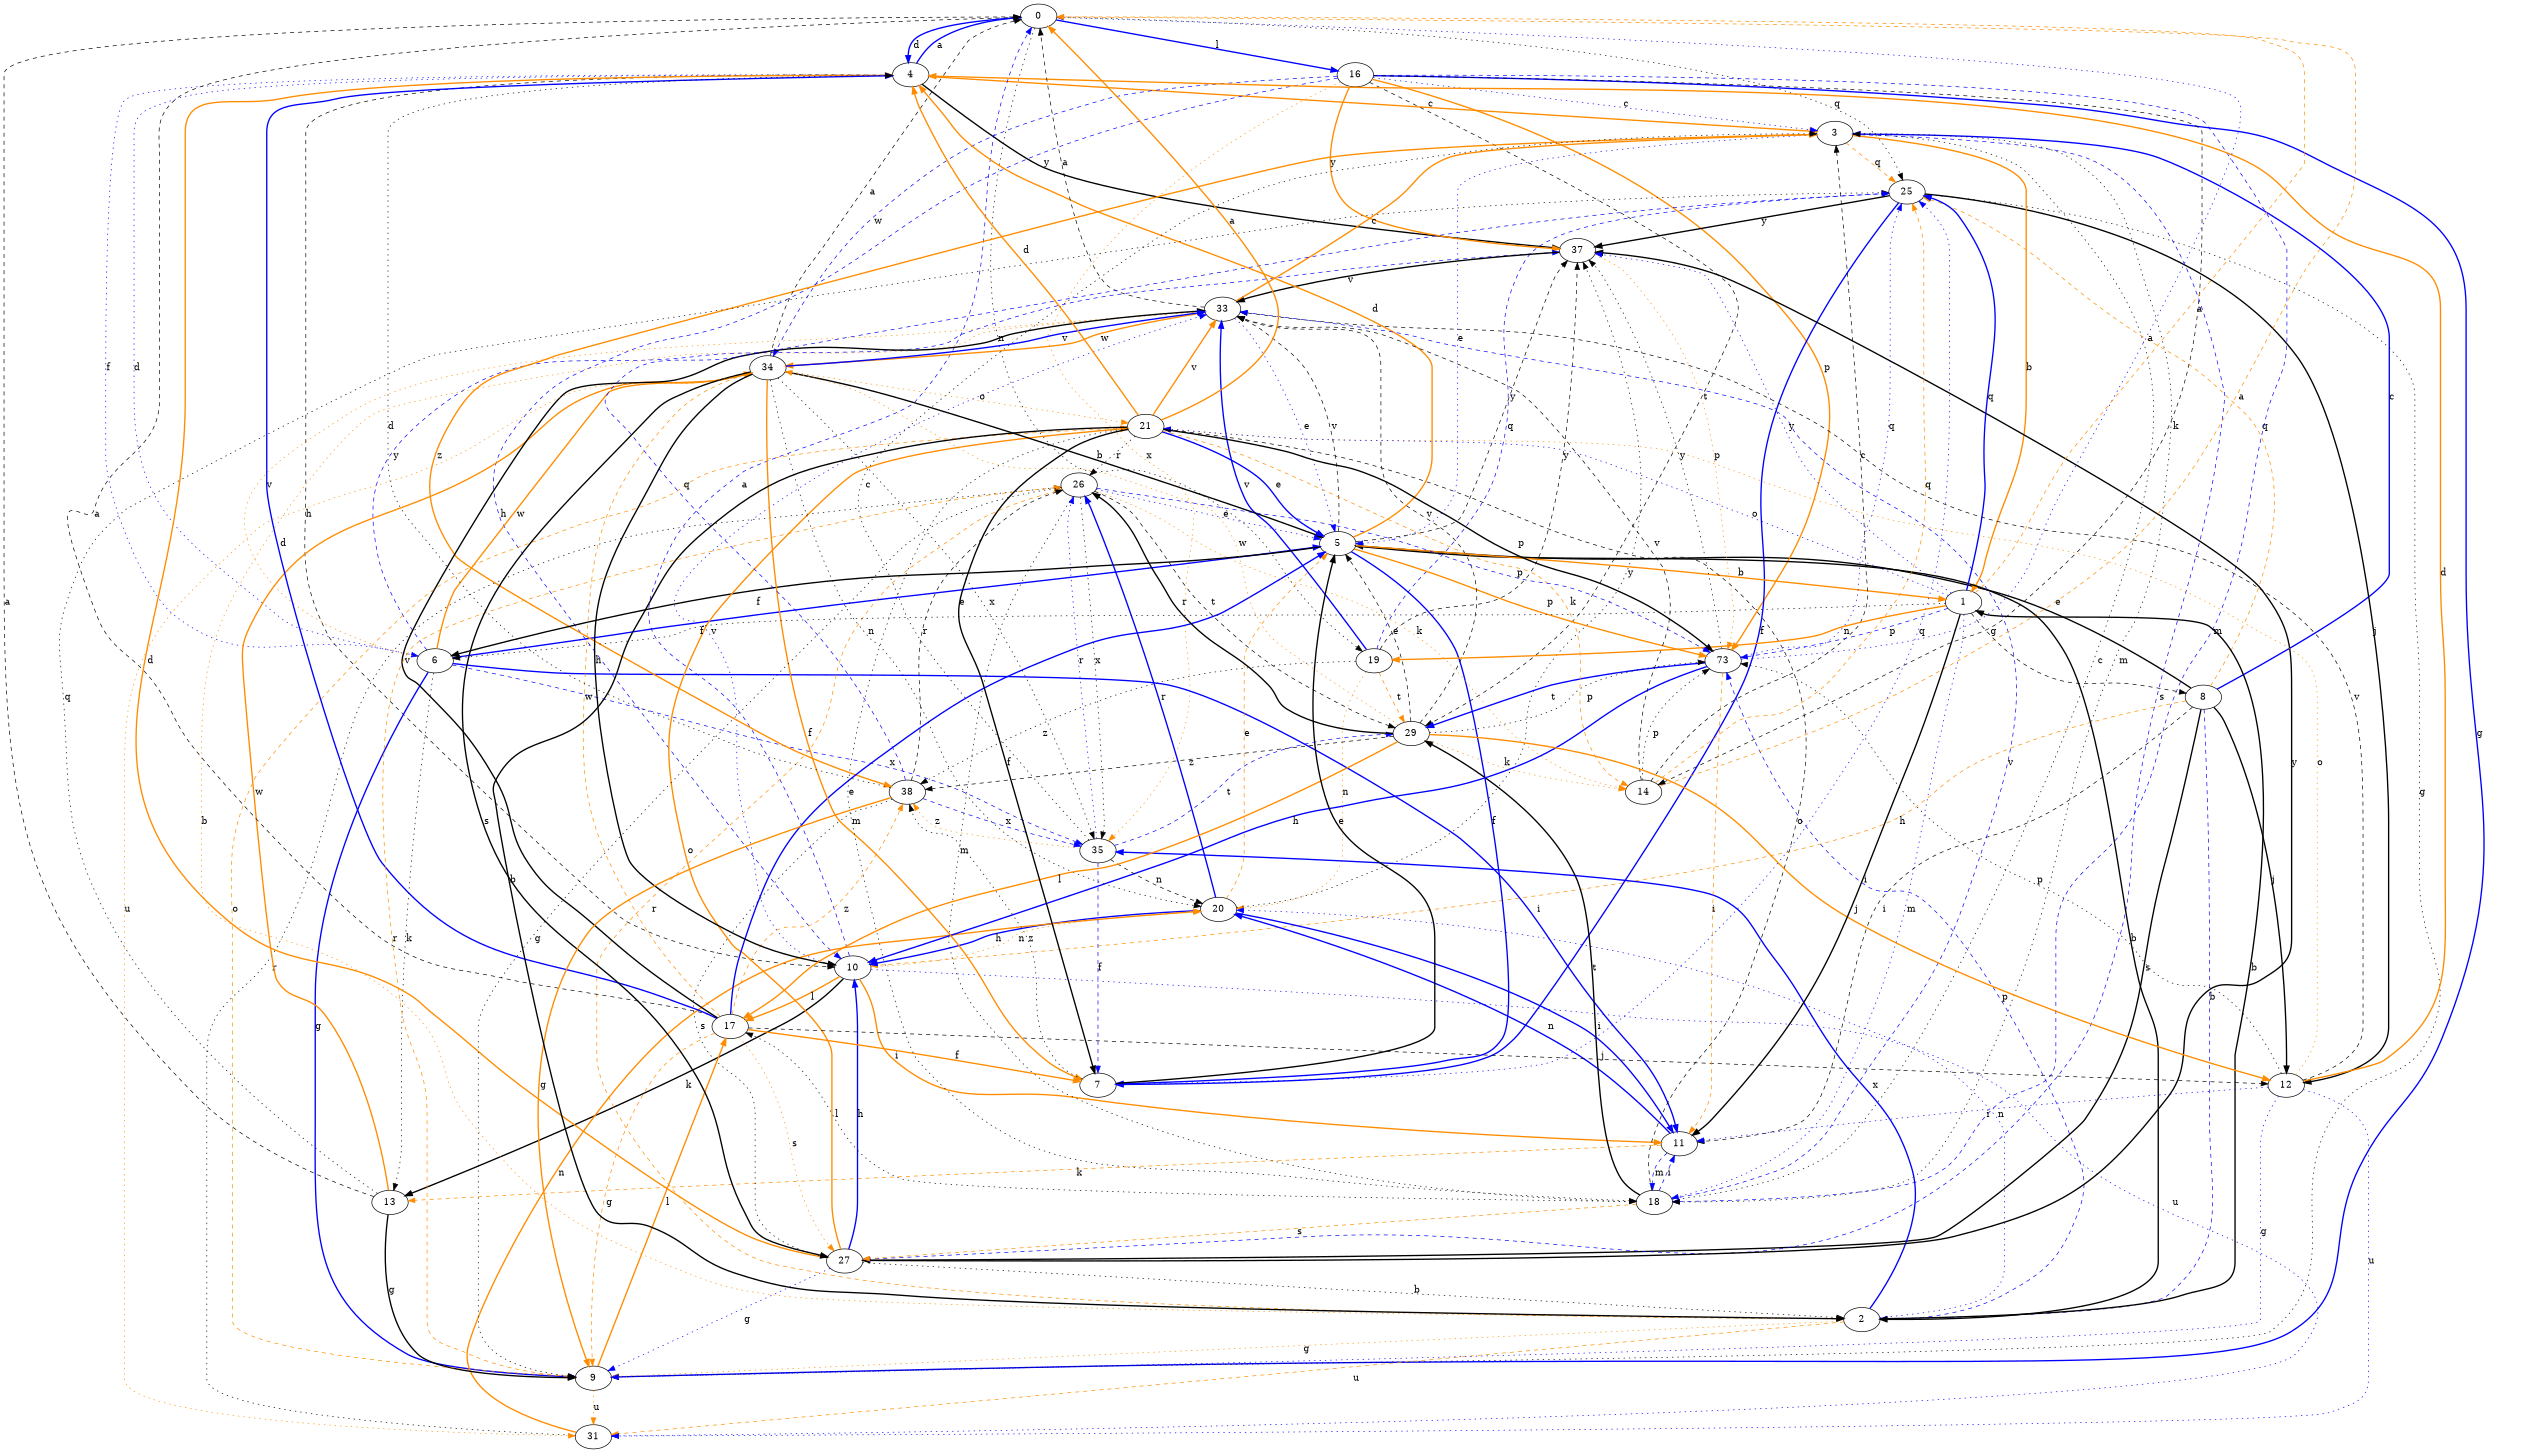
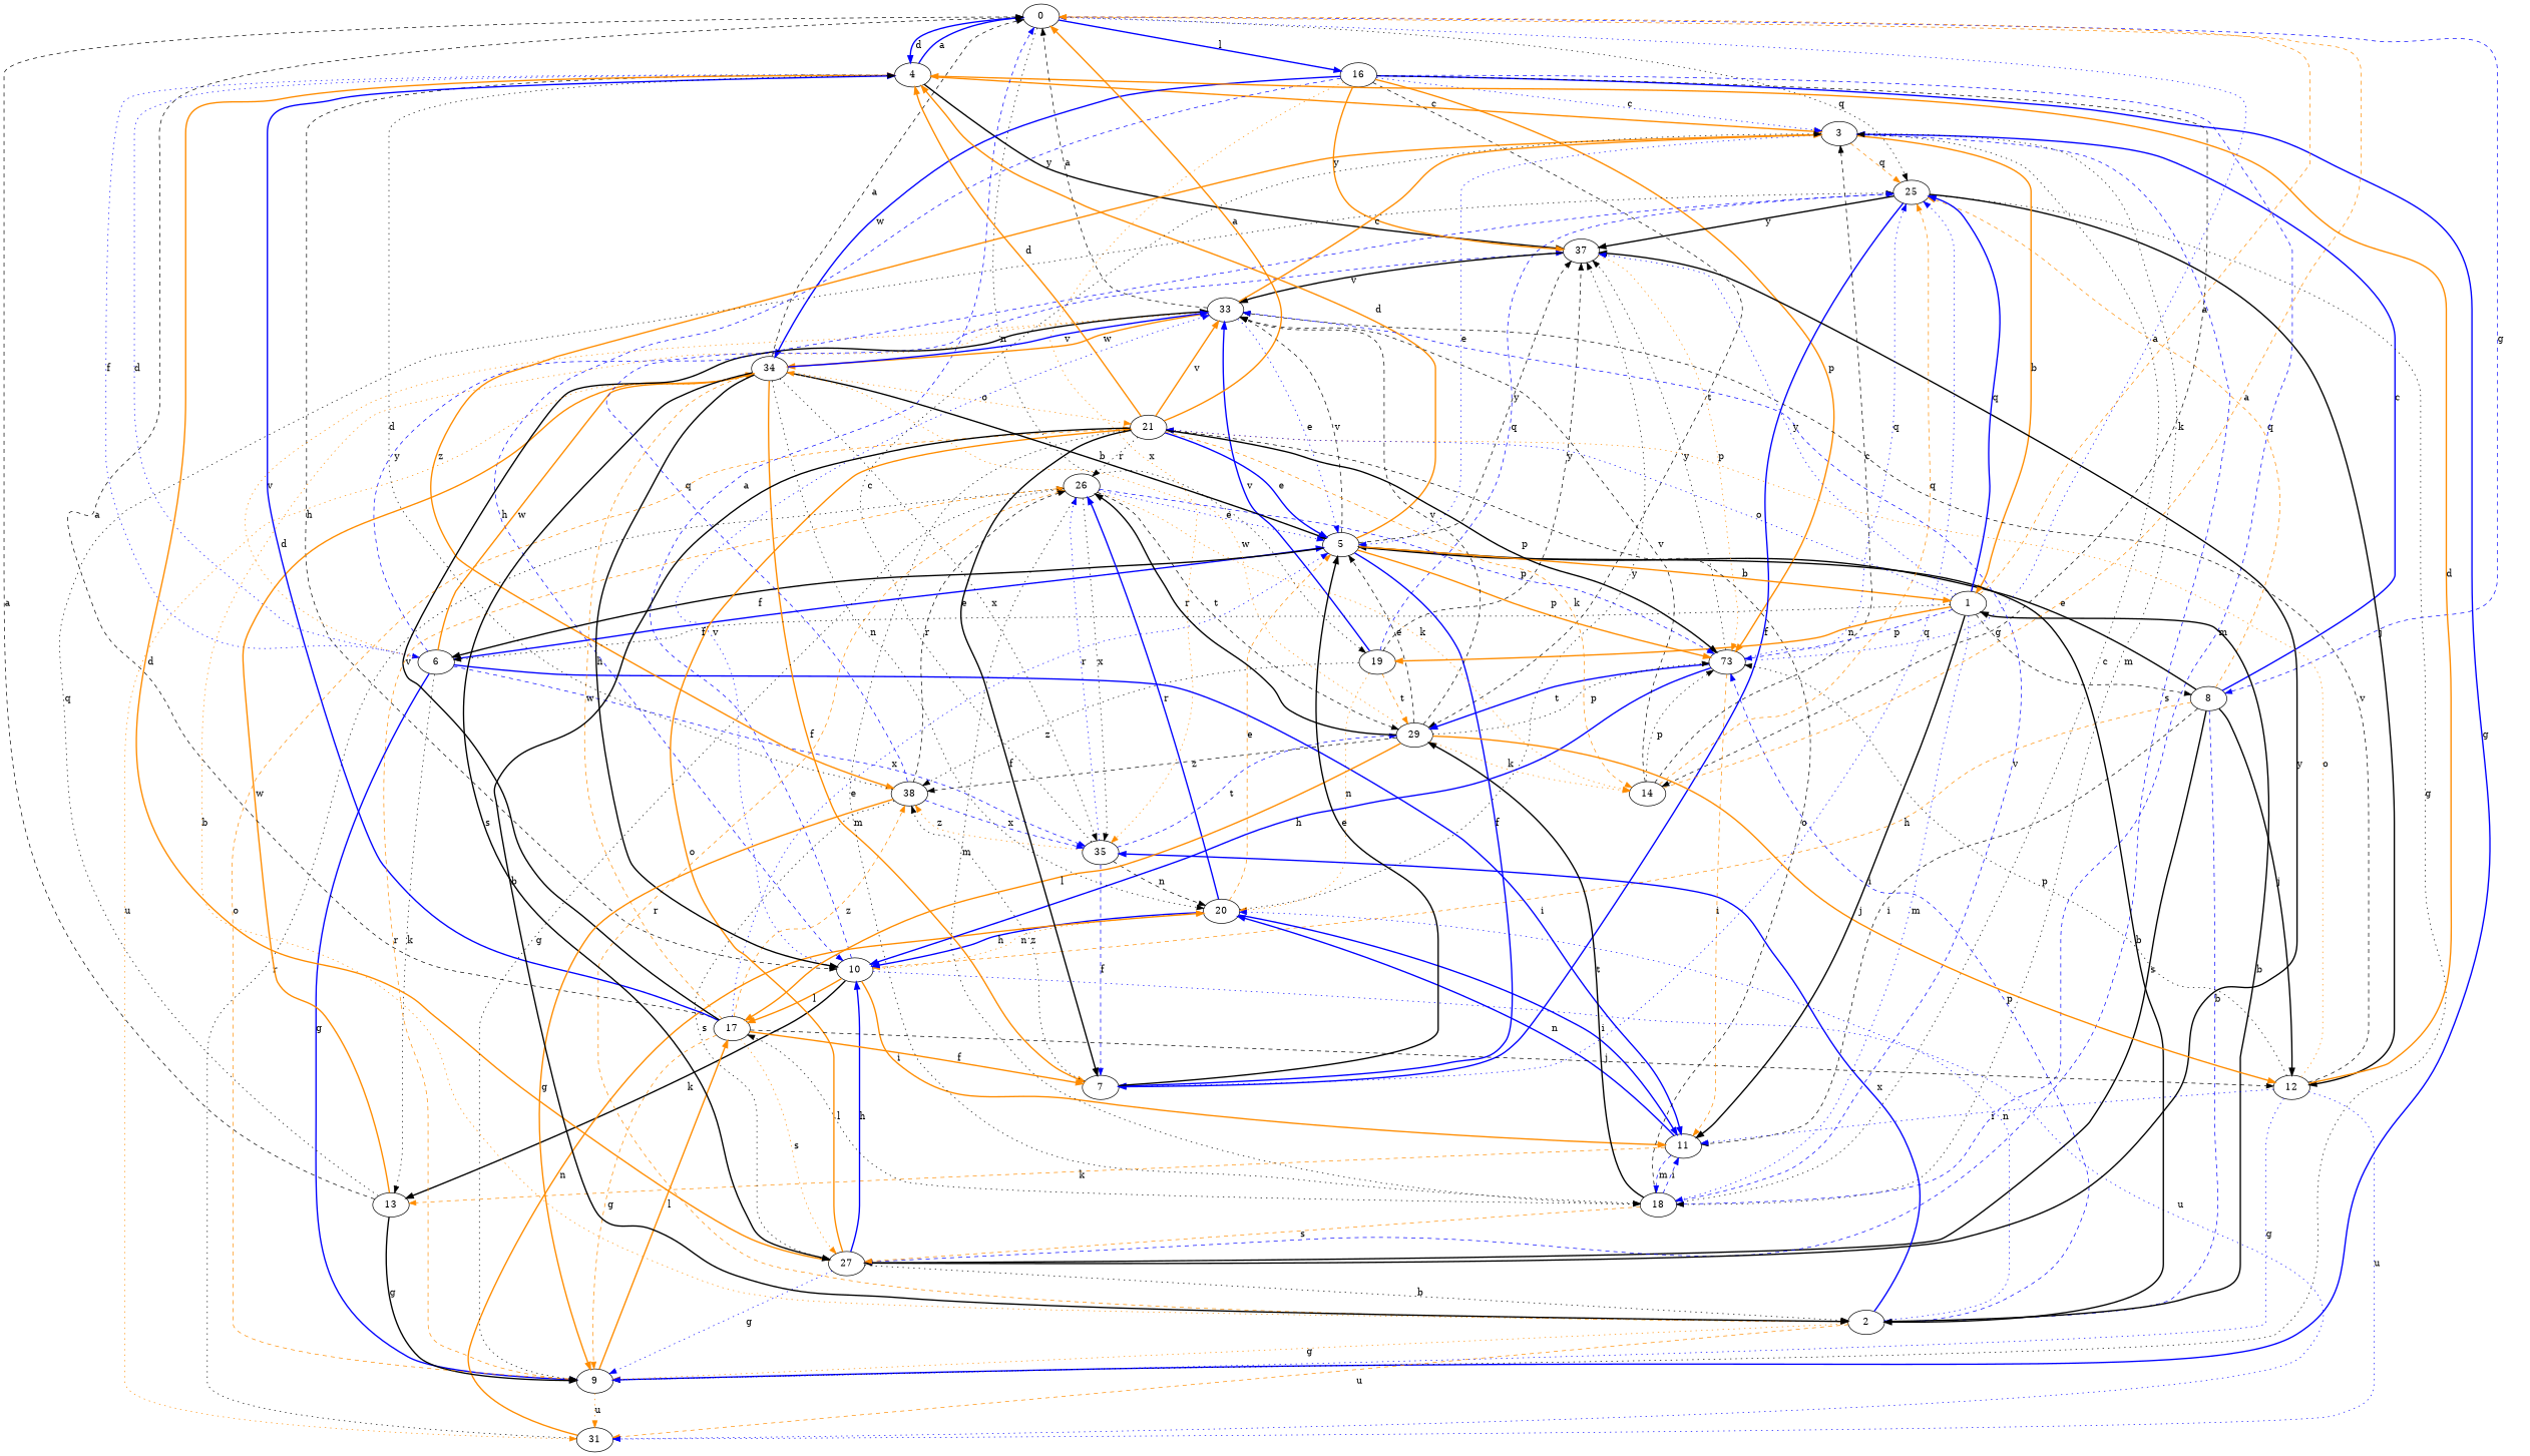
  strict digraph {
    edge [color=black style=bold]
    0
    4
    8
    16
    19
    25
    10
    6
    37
    3
    11
    2
    5
    27
    12
    20
    31
    33
    13
    17
    18
    n22 [label=73]
    9
    35
    34
    14
    29
    38
    7
    1
    21
    26
    0 -> 4 [color=blue label=d]
+   0 -> 8 [color=blue label=g style=dashed]
    0 -> 16 [color=blue label=l]
    0 -> 19 [label=n style=dotted]
    0 -> 25 [label=q style=dotted]
    4 -> 0 [color=blue label=a]
    4 -> 10 [label=h style=dashed]
    4 -> 6 [color=blue label=f style=dotted]
    4 -> 37 [label=y]
    4 -> 3 [color=darkorange label=c]
    8 -> 25 [color=darkorange label=q style=dashed]
    8 -> 10 [color=darkorange label=h style=dashed]
    8 -> 3 [color=blue label=c]
    8 -> 11 [label=i style=dashed]
    8 -> 2 [color=blue label=b style=dashed]
    8 -> 5 [label=e]
    8 -> 27 [label=s]
    8 -> 12 [label=j]
    16 -> 10 [color=blue label=h style=dashed]
    16 -> 37 [color=darkorange label=y]
    16 -> 3 [color=blue label=c style=dotted]
    16 -> 18 [color=blue label=m style=dashed]
    16 -> n22 [color=darkorange label=p]
    16 -> 9 [color=blue label=g]
    16 -> 35 [color=darkorange label=x style=dotted]
-   16 -> 34 [color=blue label=w style=dashed]
+   16 -> 34 [color=blue label=w]
    16 -> 14 [label=k style=dashed]
    16 -> 29 [label=t style=dashed]
    19 -> 25 [color=blue label=q style=dashed]
    19 -> 37 [label=y style=dashed]
    19 -> 20 [color=darkorange label=n style=dotted]
    19 -> 33 [color=blue label=v]
    19 -> 29 [color=darkorange label=t style=dashed]
    19 -> 38 [label=z style=dotted]
    25 -> 37 [label=y]
    25 -> 12 [label=j]
    25 -> 9 [label=g style=dotted]
    25 -> 7 [color=blue label=f]
    10 -> 0 [color=blue label=a style=dashed]
    10 -> 11 [color=darkorange label=i]
    10 -> 20 [color=darkorange label=n style=dotted]
    10 -> 31 [color=blue label=u style=dotted]
    10 -> 33 [color=blue label=v style=dotted]
    10 -> 13 [label=k]
    10 -> 17 [color=darkorange label=l]
    6 -> 4 [color=blue label=d style=dotted]
    6 -> 37 [color=blue label=y style=dashed]
    6 -> 11 [color=blue label=i]
    6 -> 5 [color=blue label=e]
    6 -> 33 [color=darkorange label=v style=dotted]
    6 -> 13 [label=k style=dotted]
    6 -> 9 [color=blue label=g]
    6 -> 35 [color=blue label=x style=dashed]
    6 -> 34 [color=darkorange label=w]
    37 -> 33 [label=v]
    37 -> n22 [color=darkorange label=p style=dotted]
    3 -> 25 [color=darkorange label=q style=dashed]
    3 -> 5 [color=blue label=e style=dotted]
    3 -> 27 [color=blue label=s style=dashed]
    3 -> 18 [label=m style=dotted]
    3 -> 38 [color=darkorange label=z]
    3 -> 1 [color=darkorange label=b]
    11 -> 20 [color=blue label=n]
    11 -> 13 [color=darkorange label=k style=dashed]
    11 -> 18 [color=blue label=m style=dashed]
    2 -> 20 [color=blue label=n style=dotted]
    2 -> 31 [color=darkorange label=u style=dashed]
    2 -> n22 [color=blue label=p style=dashed]
    2 -> 9 [color=darkorange label=g style=dotted]
    2 -> 35 [color=blue label=x]
    2 -> 1 [label=b]
    2 -> 26 [color=darkorange label=r style=dashed]
    5 -> 4 [color=darkorange label=d]
    5 -> 6 [label=f]
    5 -> 37 [label=y style=dashed]
    5 -> 2 [label=b]
    5 -> 33 [label=v style=dashed]
    5 -> n22 [color=darkorange label=p]
    5 -> 7 [color=blue label=f]
    5 -> 1 [color=darkorange label=b]
    27 -> 4 [color=darkorange label=d]
    27 -> 10 [color=blue label=h]
    27 -> 37 [label=y]
    27 -> 2 [label=b style=dotted]
    27 -> 9 [color=blue label=g style=dotted]
    27 -> 21 [color=darkorange label=o]
    12 -> 4 [color=darkorange label=d]
    12 -> 11 [color=blue label=i style=dotted]
    12 -> 31 [color=blue label=u style=dotted]
    12 -> 33 [label=v style=dashed]
    12 -> n22 [label=p style=dotted]
    12 -> 9 [color=blue label=g style=dotted]
    12 -> 21 [color=darkorange label=o style=dotted]
    20 -> 10 [color=blue label=h]
    20 -> 37 [label=y style=dotted]
    20 -> 11 [color=blue label=i]
    20 -> 5 [color=darkorange label=e style=dashed]
    20 -> 26 [color=blue label=r]
    31 -> 20 [color=darkorange label=n]
    31 -> 26 [label=r style=dotted]
    33 -> 0 [label=a style=dashed]
    33 -> 3 [color=darkorange label=c]
    33 -> 2 [color=darkorange label=b style=dotted]
    33 -> 5 [color=blue label=e style=dotted]
    33 -> 34 [color=darkorange label=w]
    13 -> 0 [label=a style=dashed]
    13 -> 25 [label=q style=dotted]
    13 -> 9 [label=g]
    13 -> 34 [color=darkorange label=w]
    17 -> 0 [label=a style=dashed]
    17 -> 4 [color=blue label=d]
-   17 -> 5 [color=blue label=e]
+   17 -> 5 [color=blue label=e style=dotted]
    17 -> 27 [color=darkorange label=s style=dotted]
    17 -> 12 [label=j style=dashed]
    17 -> 33 [label=v]
    17 -> 9 [color=darkorange label=g style=dashed]
    17 -> 34 [color=darkorange label=w style=dashed]
    17 -> 38 [color=darkorange label=z style=dashed]
    17 -> 7 [color=darkorange label=f]
    18 -> 3 [label=c style=dotted]
    18 -> 11 [color=blue label=i style=dashed]
    18 -> 27 [color=darkorange label=s style=dashed]
    18 -> 33 [color=blue label=v style=dashed]
    18 -> 17 [label=l style=dotted]
    18 -> 29 [label=t]
    18 -> 21 [label=o style=dashed]
    n22 -> 0 [color=blue label=a style=dotted]
    n22 -> 25 [color=blue label=q style=dotted]
    n22 -> 10 [color=blue label=h]
    n22 -> 37 [label=y style=dotted]
    n22 -> 11 [color=darkorange label=i style=dashed]
    n22 -> 29 [color=blue label=t]
    9 -> 31 [color=darkorange label=u style=dotted]
    9 -> 17 [color=darkorange label=l]
    9 -> 21 [color=darkorange label=o style=dashed]
    9 -> 26 [color=darkorange label=r style=dashed]
    35 -> 3 [label=c style=dotted]
    35 -> 20 [label=n style=dashed]
    35 -> 29 [color=blue label=t style=dashed]
    35 -> 38 [color=darkorange label=z style=dotted]
    35 -> 7 [color=blue label=f style=dashed]
    35 -> 26 [color=blue label=r style=dotted]
    34 -> 0 [label=a style=dashed]
    34 -> 10 [label=h]
    34 -> 5 [label=b]
    34 -> 27 [label=s]
    34 -> 20 [label=n style=dotted]
    34 -> 31 [color=darkorange label=u style=dotted]
    34 -> 33 [color=blue label=v]
    34 -> 35 [label=x style=dotted]
    34 -> 7 [color=darkorange label=f]
    34 -> 21 [color=darkorange label=o style=dotted]
    14 -> 0 [color=darkorange label=a style=dashed]
    14 -> 25 [color=darkorange label=q style=dashed]
    14 -> 3 [label=c style=dashed]
    14 -> 33 [label=v style=dashed]
    14 -> n22 [label=p style=dotted]
    29 -> 5 [label=e style=dashed]
    29 -> 12 [color=darkorange label=j]
    29 -> 33 [label=v style=dashed]
    29 -> 17 [color=darkorange label=l]
    29 -> n22 [label=p style=dotted]
    29 -> 34 [color=darkorange label=w style=dotted]
    29 -> 14 [color=darkorange label=k style=dotted]
    29 -> 38 [label=z style=dashed]
    29 -> 26 [label=r]
    38 -> 4 [label=d style=dotted]
    38 -> 25 [color=blue label=q style=dashed]
    38 -> 27 [label=s style=dotted]
    38 -> 9 [color=darkorange label=g]
    38 -> 35 [color=blue label=x style=dashed]
    38 -> 26 [label=r style=dashed]
    7 -> 25 [color=blue label=q style=dotted]
    7 -> 5 [label=e]
    7 -> 38 [label=z style=dotted]
    1 -> 0 [color=darkorange label=a style=dashed]
    1 -> 8 [label=g style=dashed]
    1 -> 19 [color=darkorange label=n]
    1 -> 25 [color=blue label=q]
    1 -> 6 [label=f style=dotted]
    1 -> 37 [color=blue label=y style=dotted]
    1 -> 11 [label=i]
    1 -> 18 [color=blue label=m style=dotted]
    1 -> n22 [color=blue label=p style=dashed]
    1 -> 21 [color=blue label=o style=dotted]
    21 -> 0 [color=darkorange label=a]
    21 -> 4 [color=darkorange label=d]
    21 -> 2 [label=b]
    21 -> 5 [color=blue label=e]
    21 -> 33 [color=darkorange label=v]
    21 -> 18 [label=m style=dotted]
    21 -> n22 [label=p]
    21 -> 14 [color=darkorange label=k style=dashed]
    21 -> 7 [label=f]
    21 -> 26 [label=r style=dotted]
    26 -> 5 [color=blue label=e style=dotted]
    26 -> 18 [label=m style=dotted]
    26 -> n22 [color=blue label=p style=dashed]
    26 -> 9 [label=g style=dotted]
    26 -> 35 [label=x style=dotted]
    26 -> 14 [color=darkorange label=k style=dotted]
    26 -> 29 [label=t style=dashed]
  }
